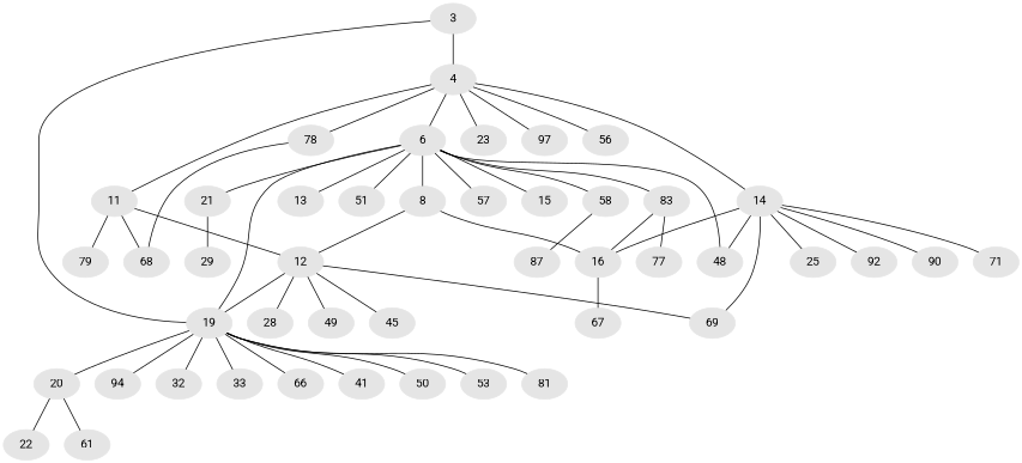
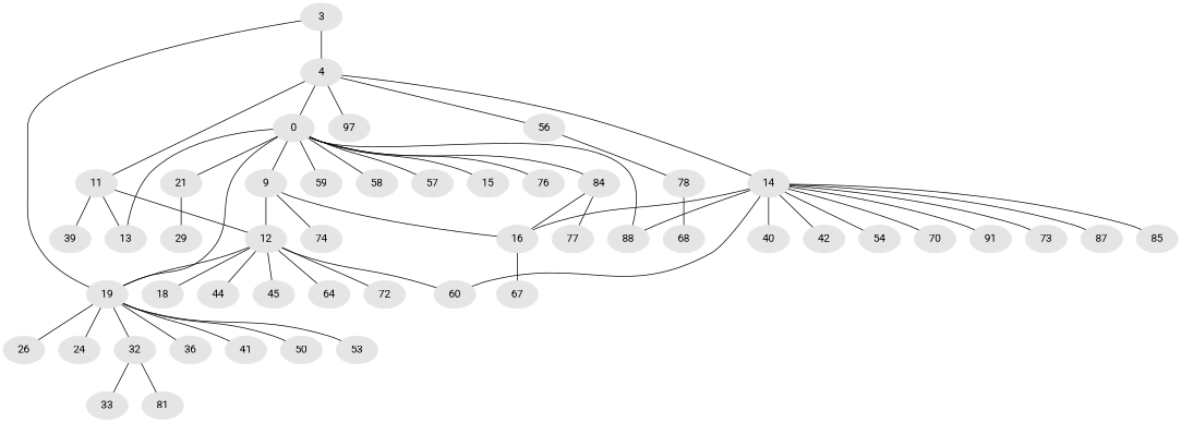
  graph {
    fontname=Roboto
    node [color=gray90 fontname=Roboto style=filled]
    edge [fontname=Roboto]
    3 [super="+2"]
    4 [super="+1"]
    19 [super="+17"]
-   6 [super="+5"]
+   6 [super="+5" label=0]
    11 [super="+9"]
    14 [super="+13"]
-   23
    n8 [label=97]
    56
    78
-   20 [super="+18"]
-   24 [label=94]
+   20 [super="+18" label=26]
+   24
    32
    33
-   36 [label=66]
+   36
    41
    50 [super="+39"]
    53
    81
-   8 [super="+7"]
+   8 [super="+7" label=9]
    21
    n22 [label=13]
-   48 [super="+35"]
-   51
+   48 [super="+35" label=88]
+   51 [label=59]
    n25 [label=58]
    n26 [label=57 super="+49"]
    n27 [label=15 super="+66"]
-   83
+   76 [super="+58"]
+   83 [label=84]
    12 [super="+10"]
-   79
+   79 [label=39]
    16 [super="+15"]
-   60 [label=69]
-   25
-   42 [label=92]
-   70 [super="+62" label=90]
-   71
+   60
+   25 [label=85]
+   40
+   42
+   54
+   70 [super="+62"]
+   71 [label=91]
+   73
    n41 [label=87]
    68 [super="+65"]
+   74
    29
    77 [super="+37"]
-   28
-   44 [label=49]
+   28 [label=18]
+   44
    45
+   64 [super="+38"]
+   72
    67
-   22
-   61
    3 -- 4 [weight=4]
    3 -- 19
    4 -- 6
    4 -- 11
    4 -- 14
-   4 -- 23
    4 -- n8
    4 -- 56
-   4 -- 78
+   56 -- 78
    19 -- 20 [weight=4]
    19 -- 24
    19 -- 32
-   19 -- 33
+   32 -- 33
    19 -- 36
    19 -- 41
    19 -- 50
    19 -- 53
-   19 -- 81
+   32 -- 81
    6 -- 19
    6 -- 8 [weight=4]
    6 -- 21
    6 -- n22
    6 -- 48
    6 -- 51
    6 -- n25
    6 -- n26
    6 -- n27
+   6 -- 76
    6 -- 83
-   11 -- 68
+   11 -- n22
    11 -- 12 [weight=4]
    11 -- 79
    14 -- 48
    14 -- 16 [weight=4]
    14 -- 60
    14 -- 25
+   14 -- 40
    14 -- 42
+   14 -- 54
    14 -- 70
    14 -- 71
-   n25 -- n41
+   14 -- 73
+   14 -- n41
    78 -- 68
-   20 -- 22
-   20 -- 61
    8 -- 12
    8 -- 16
+   8 -- 74
    21 -- 29
    83 -- 16
    83 -- 77
    12 -- 19
    12 -- 60
    12 -- 28
    12 -- 44
    12 -- 45
+   12 -- 64
+   12 -- 72
    16 -- 67
  }
